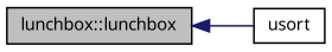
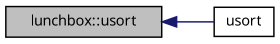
  digraph {
    rankdir=LR
    node [color=black fontname=Sans fontsize=10 shape=record style=filled]
-   n1 [fillcolor=grey75 fontcolor=black height=0.2 label="lunchbox::lunchbox" width=0.4]
+   n1 [fillcolor=grey75 fontcolor=black height=0.2 label="lunchbox::usort" width=0.4]
    n2 [fillcolor=white height=0.2 label=usort width=0.4]
    n1 -> n2 [color=midnightblue dir=back fontname=Sans fontsize=10 labelfontname=Sans labelfontsize=10 style=solid]
  }
